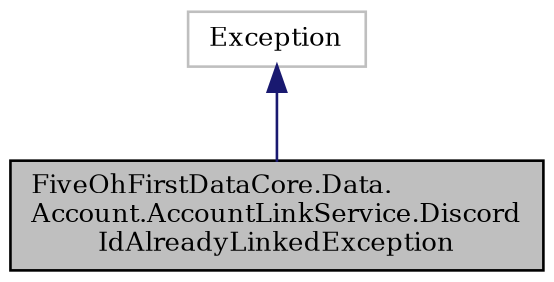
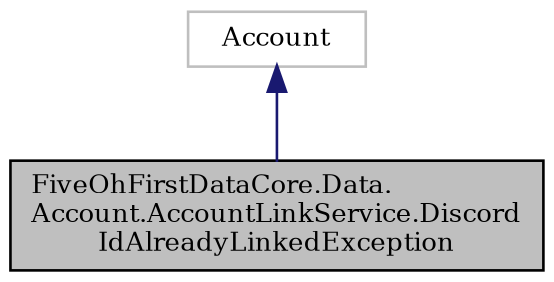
  digraph {
    fontname="DejaVu Serif"
    node [fontname="DejaVu Serif" fontsize=10 shape=record style=filled]
    n1 [color=black fillcolor=grey75 fontcolor=black height=0.2 label="FiveOhFirstDataCore.Data.\lAccount.AccountLinkService.Discord\lIdAlreadyLinkedException" width=0.4]
-   n2 [color=grey75 fillcolor=white height=0.2 label=Exception width=0.4]
+   n2 [color=grey75 fillcolor=white height=0.2 label=Account width=0.4]
    n2 -> n1 [color=midnightblue dir=back fontname="DejaVu Serif" fontsize=10 labelfontname=Helvetica labelfontsize=10 style=solid]
  }
